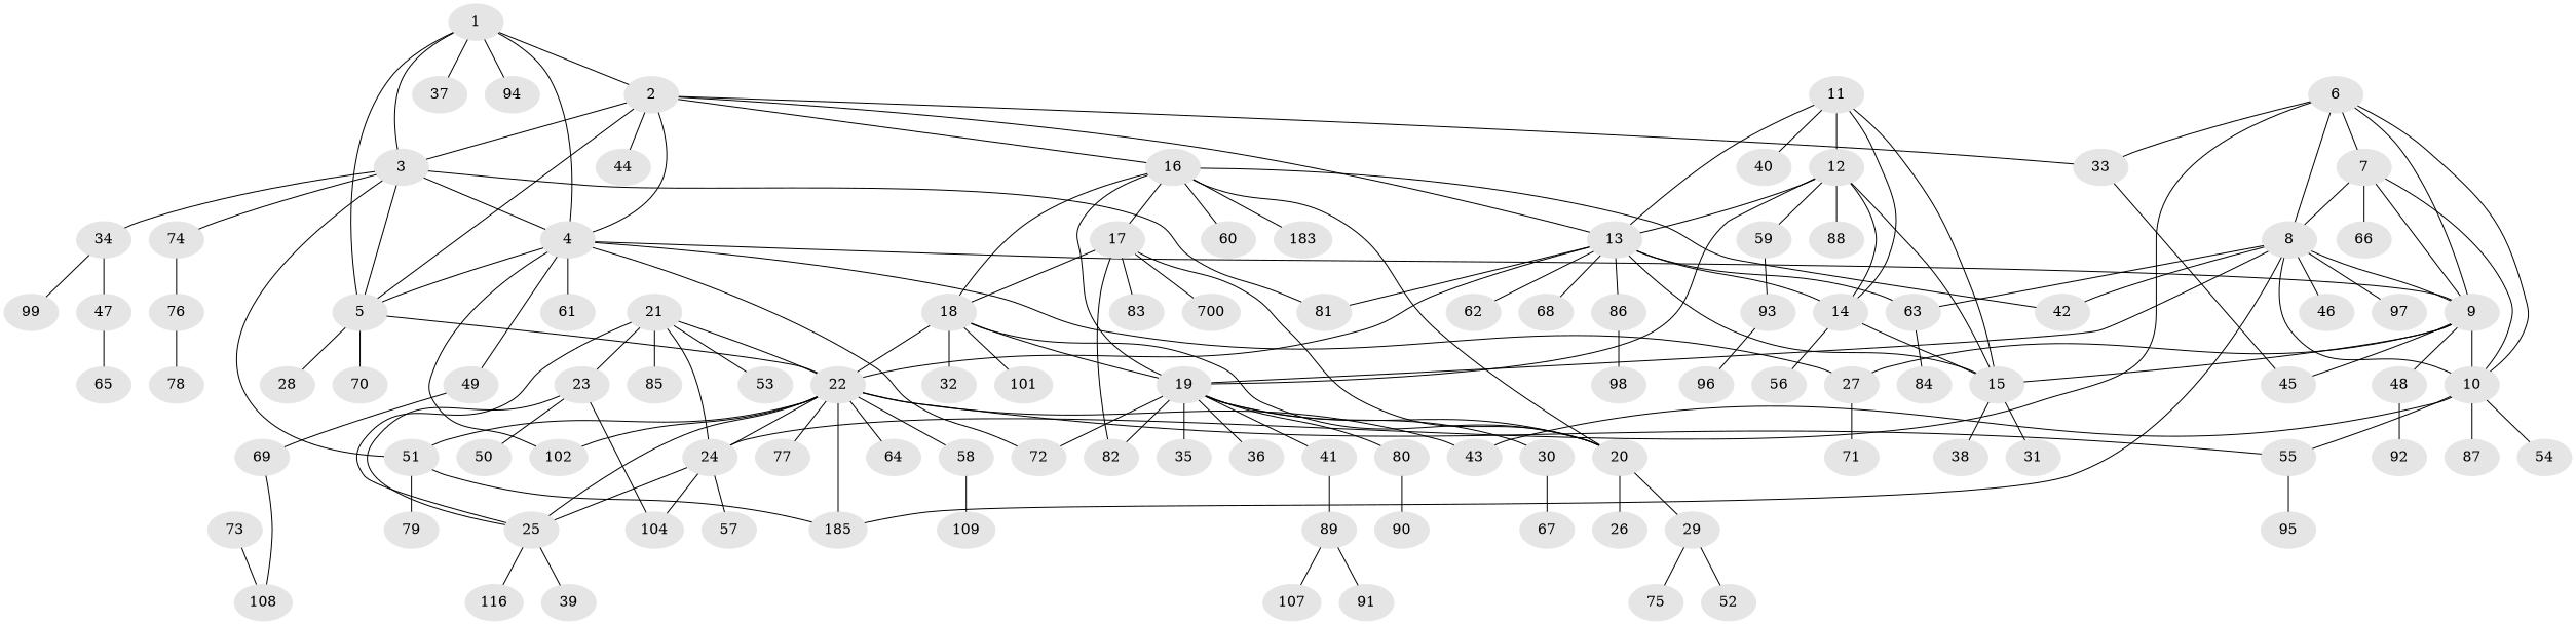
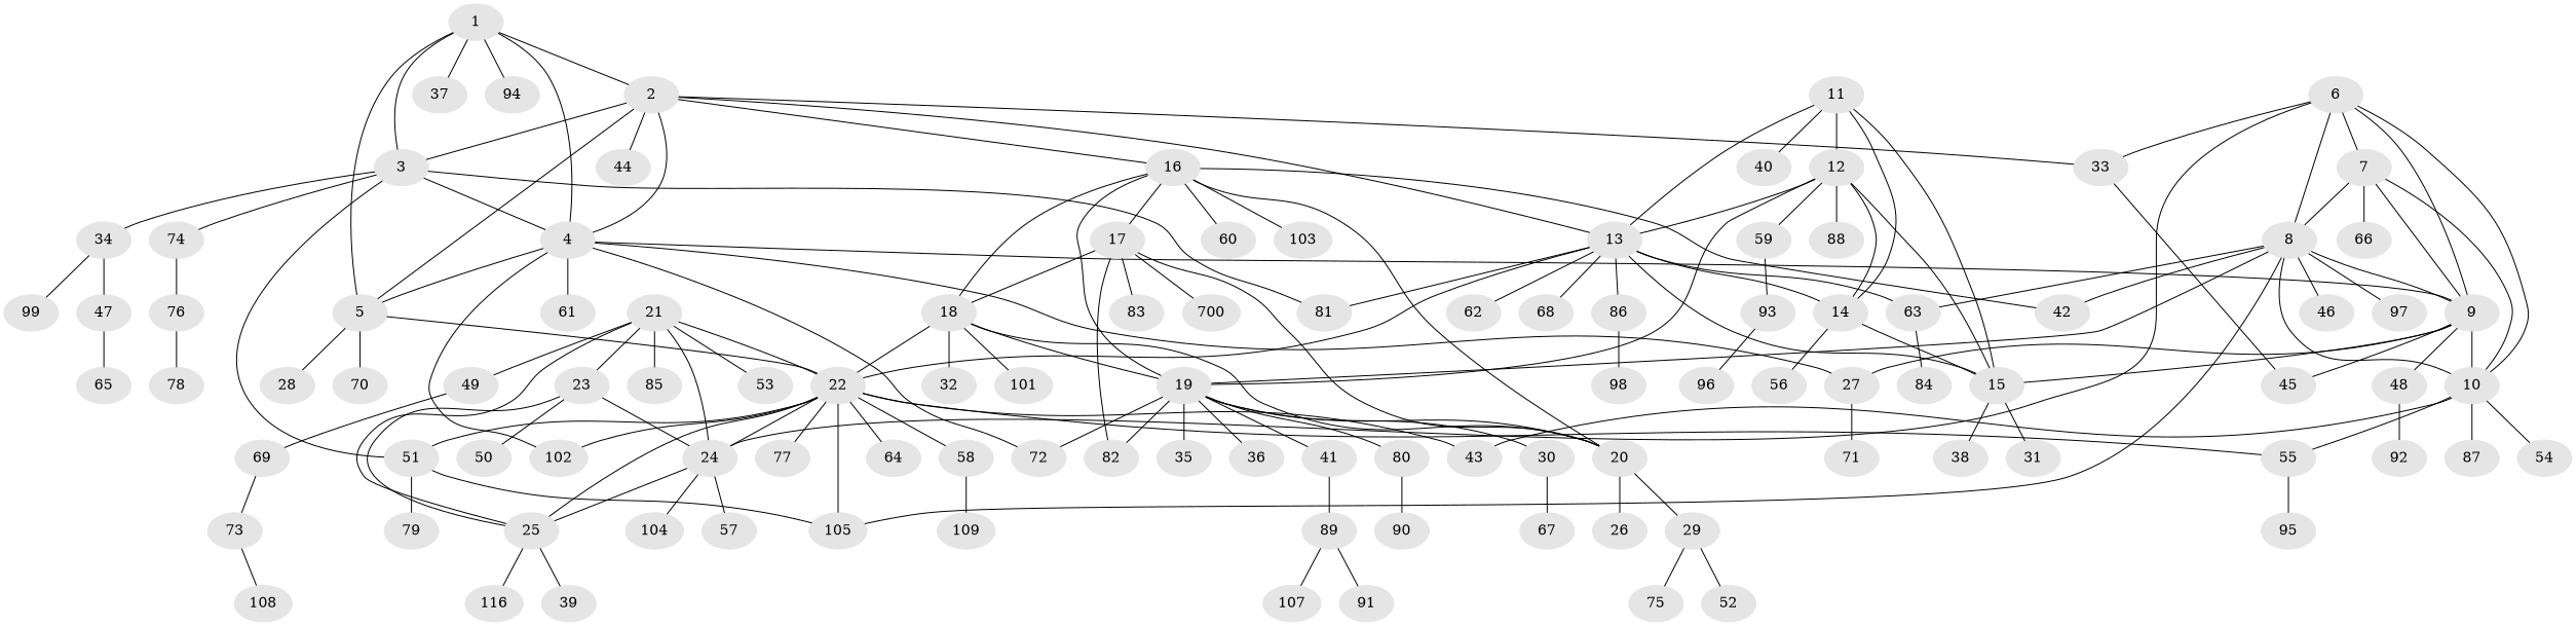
  graph {
    node [color=gray90 style=filled]
    1
    2
    3
    4
    5
    37
    94
    13
    16
    33
    44
    34
    51
    74
    81
    9
    27
    61
    72
    102
    22
    28
    70
    63
    15
    14
    62
    68
    86
    19
    42
    17
    18
    20
    60
-   103 [label=183]
+   103
    45
    47
    99
-   105 [label=185]
+   105
    79
    76
    10
    48
    71
    24
    43
    55
    25
    58
    64
    77
    6
    7
    8
    66
    46
    97
    54
    87
    57
    104
    30
    35
    36
    41
    80
    82
    84
    31
    38
    92
    95
    11
    12
    40
    59
    88
    56
    93
    98
    83
    n83 [label=700]
    32
    101
    26
    29
    67
    89
    90
    52
    75
    21
    23
    49
    53
    85
    50
    39
    n100 [label=116]
    69
    109
    65
    91
    107
    73
    96
    108
    78
    1 -- 2
    1 -- 3
    1 -- 4
    1 -- 5
    1 -- 37
    1 -- 94
    2 -- 3
    2 -- 4
    2 -- 5
    2 -- 13
    2 -- 16
    2 -- 33
    2 -- 44
    3 -- 4
-   3 -- 5
    3 -- 34
    3 -- 51
    3 -- 74
    3 -- 81
    4 -- 5
    4 -- 9
    4 -- 27
    4 -- 61
    4 -- 72
    4 -- 102
    5 -- 22
    5 -- 28
    5 -- 70
    13 -- 81
    13 -- 22
    13 -- 63
    13 -- 15
    13 -- 14
    13 -- 62
    13 -- 68
    13 -- 86
    16 -- 19
    16 -- 42
    16 -- 17
    16 -- 18
    16 -- 20
    16 -- 60
    16 -- 103
    33 -- 45
    34 -- 47
    34 -- 99
    51 -- 105
    51 -- 79
    74 -- 76
    9 -- 27
    9 -- 15
    9 -- 45
    9 -- 10
    9 -- 48
    27 -- 71
    22 -- 51
    22 -- 102
    22 -- 105
    22 -- 24
    22 -- 43
    22 -- 55
    22 -- 25
    22 -- 58
    22 -- 64
    22 -- 77
    63 -- 84
    15 -- 31
    15 -- 38
    14 -- 15
    14 -- 56
    86 -- 98
    19 -- 72
    19 -- 20
    19 -- 30
    19 -- 35
    19 -- 36
    19 -- 41
    19 -- 80
    19 -- 82
    17 -- 18
    17 -- 20
    17 -- 82
    17 -- 83
    17 -- n83
    18 -- 22
    18 -- 19
    18 -- 20
    18 -- 32
    18 -- 101
    20 -- 26
    20 -- 29
    47 -- 65
    76 -- 78
    10 -- 43
    10 -- 55
    10 -- 54
    10 -- 87
    48 -- 92
    24 -- 25
    24 -- 57
    24 -- 104
    55 -- 95
    25 -- 39
    25 -- n100
    58 -- 109
    6 -- 33
    6 -- 9
    6 -- 10
    6 -- 24
    6 -- 7
    6 -- 8
    7 -- 9
    7 -- 10
    7 -- 8
    7 -- 66
    8 -- 9
    8 -- 63
    8 -- 19
    8 -- 42
    8 -- 105
    8 -- 10
    8 -- 46
    8 -- 97
    30 -- 67
    41 -- 89
    80 -- 90
    11 -- 13
    11 -- 15
    11 -- 14
    11 -- 12
    11 -- 40
    12 -- 13
    12 -- 15
    12 -- 14
    12 -- 19
    12 -- 59
    12 -- 88
    59 -- 93
    93 -- 96
    29 -- 52
    29 -- 75
    89 -- 91
    89 -- 107
    21 -- 22
    21 -- 24
    21 -- 25
    21 -- 23
-   4 -- 49
+   21 -- 49
    21 -- 53
    21 -- 85
-   23 -- 104
+   23 -- 24
    23 -- 25
    23 -- 50
    49 -- 69
-   69 -- 108
+   69 -- 73
    73 -- 108
  }
